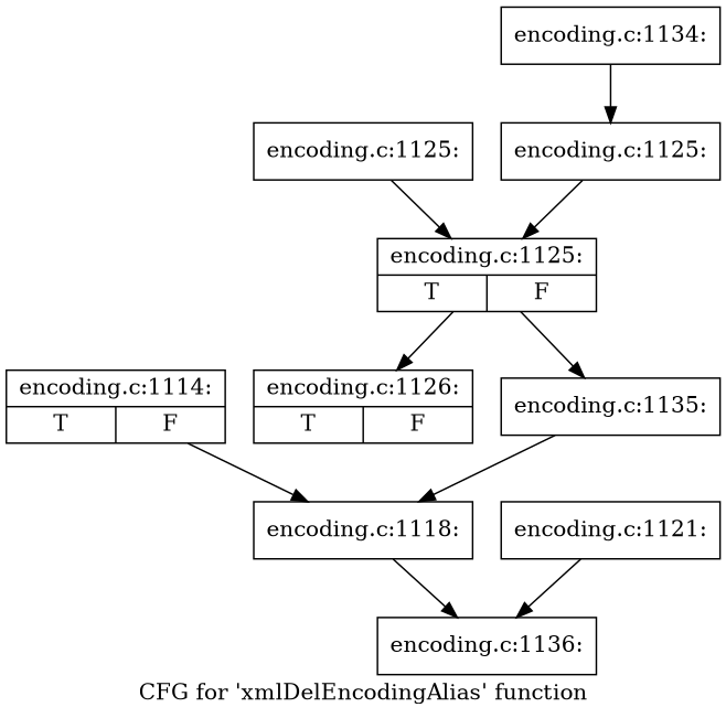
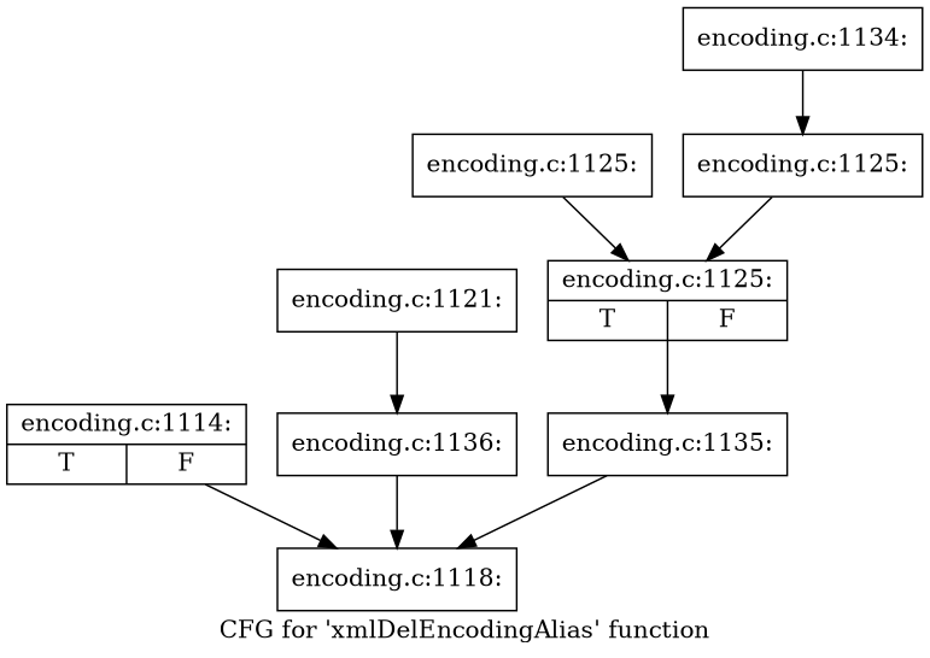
  digraph {
    label="CFG for 'xmlDelEncodingAlias' function"
    node [shape=record]
    n1 [label="{encoding.c:1114:|{<s0>T|<s1>F}}"]
    n2 [label="{encoding.c:1118:}"]
    n3 [label="{encoding.c:1136:}"]
    n4 [label="{encoding.c:1121:}"]
    n5 [label="{encoding.c:1125:}"]
    n6 [label="{encoding.c:1125:|{<s0>T|<s1>F}}"]
-   n7 [label="{encoding.c:1126:|{<s0>T|<s1>F}}"]
    n8 [label="{encoding.c:1135:}"]
    n9 [label="{encoding.c:1134:}"]
    n10 [label="{encoding.c:1125:}"]
    n1 -> n2
-   n2 -> n3
+   n3 -> n2
    n4 -> n3
    n5 -> n6
-   n6 -> n7
    n6 -> n8
    n8 -> n2
    n9 -> n10
    n10 -> n6
  }
